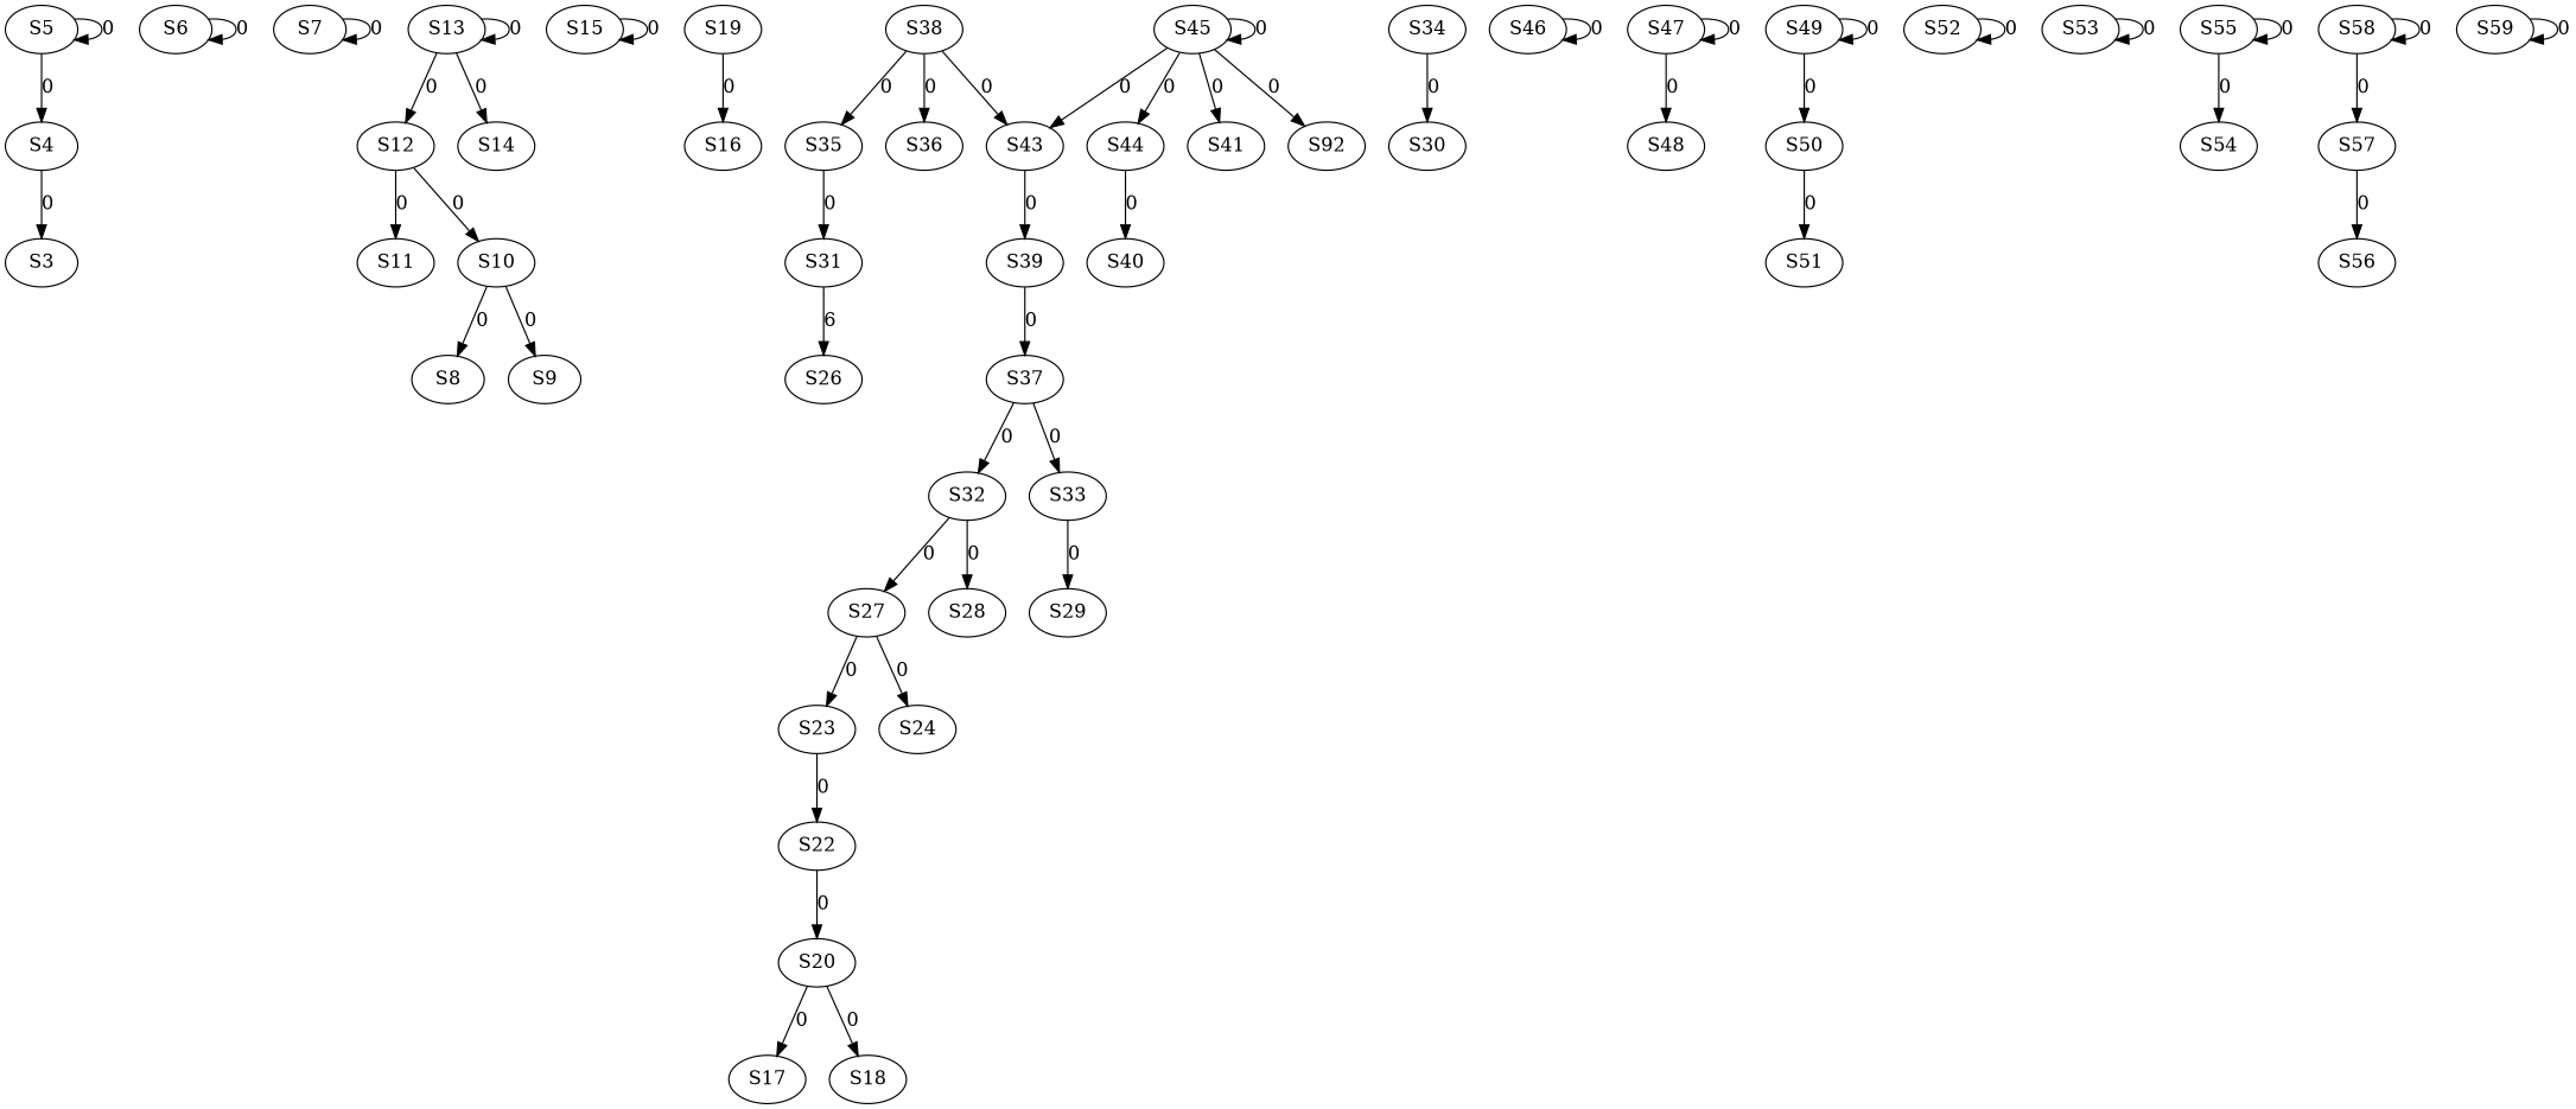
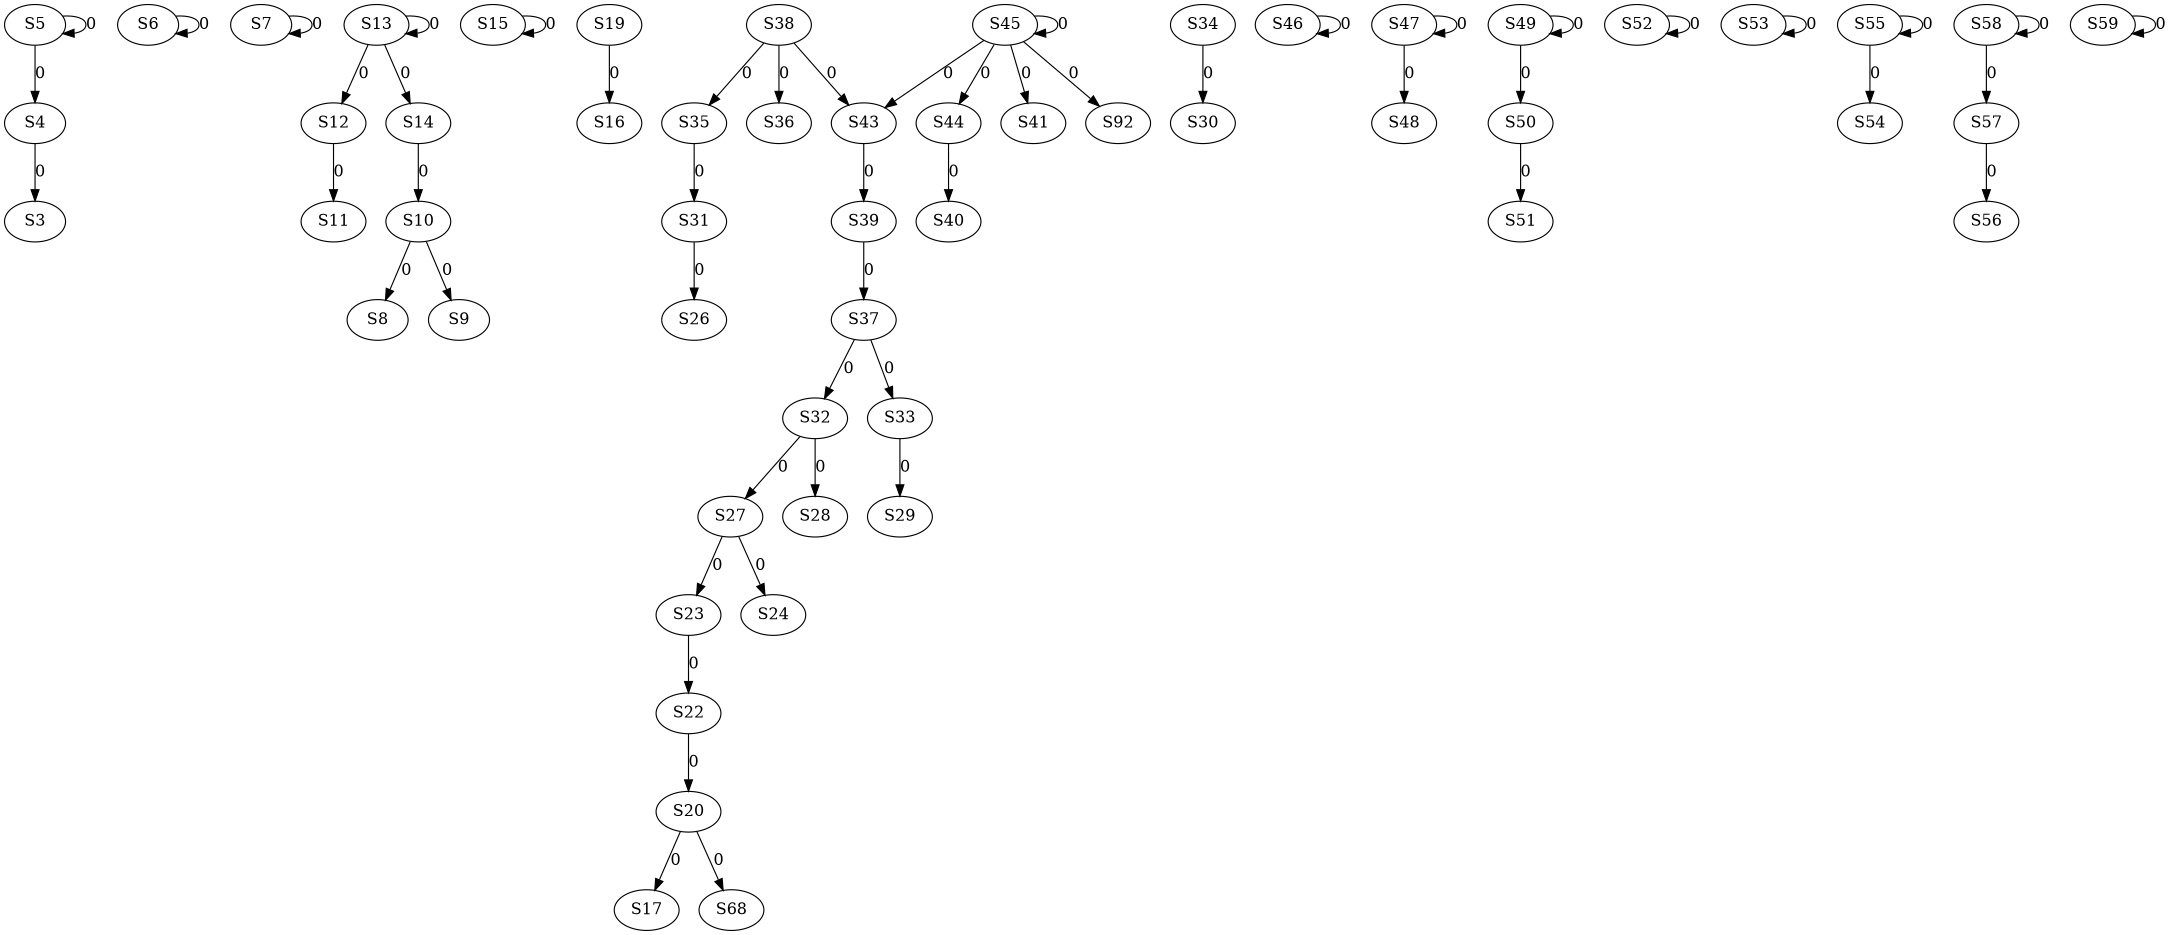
  strict digraph {
    S4
    S3
    S5
    S6
    S7
    S10
    S8
    S9
    S12
    S11
    S13
    S14
    S15
    S19
    S16
    S20
    S17
-   S18
+   S18 [label=S68]
    S22
    S23
    S27
    S24
    S31
    S26
    S32
    S28
    S33
    S29
    S34
    S30
    S35
    S37
    S38
    S36
    S43
    S39
    S44
    S40
    S45
    S41
    n41 [label=S92]
    S46
    S47
    S48
    S49
    S50
    S51
    S52
    S53
    S55
    S54
    S57
    S56
    S58
    S59
    S4 -> S3 [label=0]
    S5 -> S4 [label=0]
    S5 -> S5 [label=0]
    S6 -> S6 [label=0]
    S7 -> S7 [label=0]
    S10 -> S8 [label=0]
    S10 -> S9 [label=0]
-   S12 -> S10 [label=0]
+   S14 -> S10 [label=0]
    S12 -> S11 [label=0]
    S13 -> S12 [label=0]
    S13 -> S13 [label=0]
    S13 -> S14 [label=0]
    S15 -> S15 [label=0]
    S19 -> S16 [label=0]
    S20 -> S17 [label=0]
    S20 -> S18 [label=0]
    S22 -> S20 [label=0]
    S23 -> S22 [label=0]
    S27 -> S23 [label=0]
    S27 -> S24 [label=0]
-   S31 -> S26 [label=6]
+   S31 -> S26 [label=0]
    S32 -> S27 [label=0]
    S32 -> S28 [label=0]
    S33 -> S29 [label=0]
    S34 -> S30 [label=0]
    S35 -> S31 [label=0]
    S37 -> S32 [label=0]
    S37 -> S33 [label=0]
    S38 -> S35 [label=0]
    S38 -> S36 [label=0]
    S38 -> S43 [label=0]
    S43 -> S39 [label=0]
    S39 -> S37 [label=0]
    S44 -> S40 [label=0]
    S45 -> S43 [label=0]
    S45 -> S44 [label=0]
    S45 -> S45 [label=0]
    S45 -> S41 [label=0]
    S45 -> n41 [label=0]
    S46 -> S46 [label=0]
    S47 -> S47 [label=0]
    S47 -> S48 [label=0]
    S49 -> S49 [label=0]
    S49 -> S50 [label=0]
    S50 -> S51 [label=0]
    S52 -> S52 [label=0]
    S53 -> S53 [label=0]
    S55 -> S55 [label=0]
    S55 -> S54 [label=0]
    S57 -> S56 [label=0]
    S58 -> S57 [label=0]
    S58 -> S58 [label=0]
    S59 -> S59 [label=0]
  }
